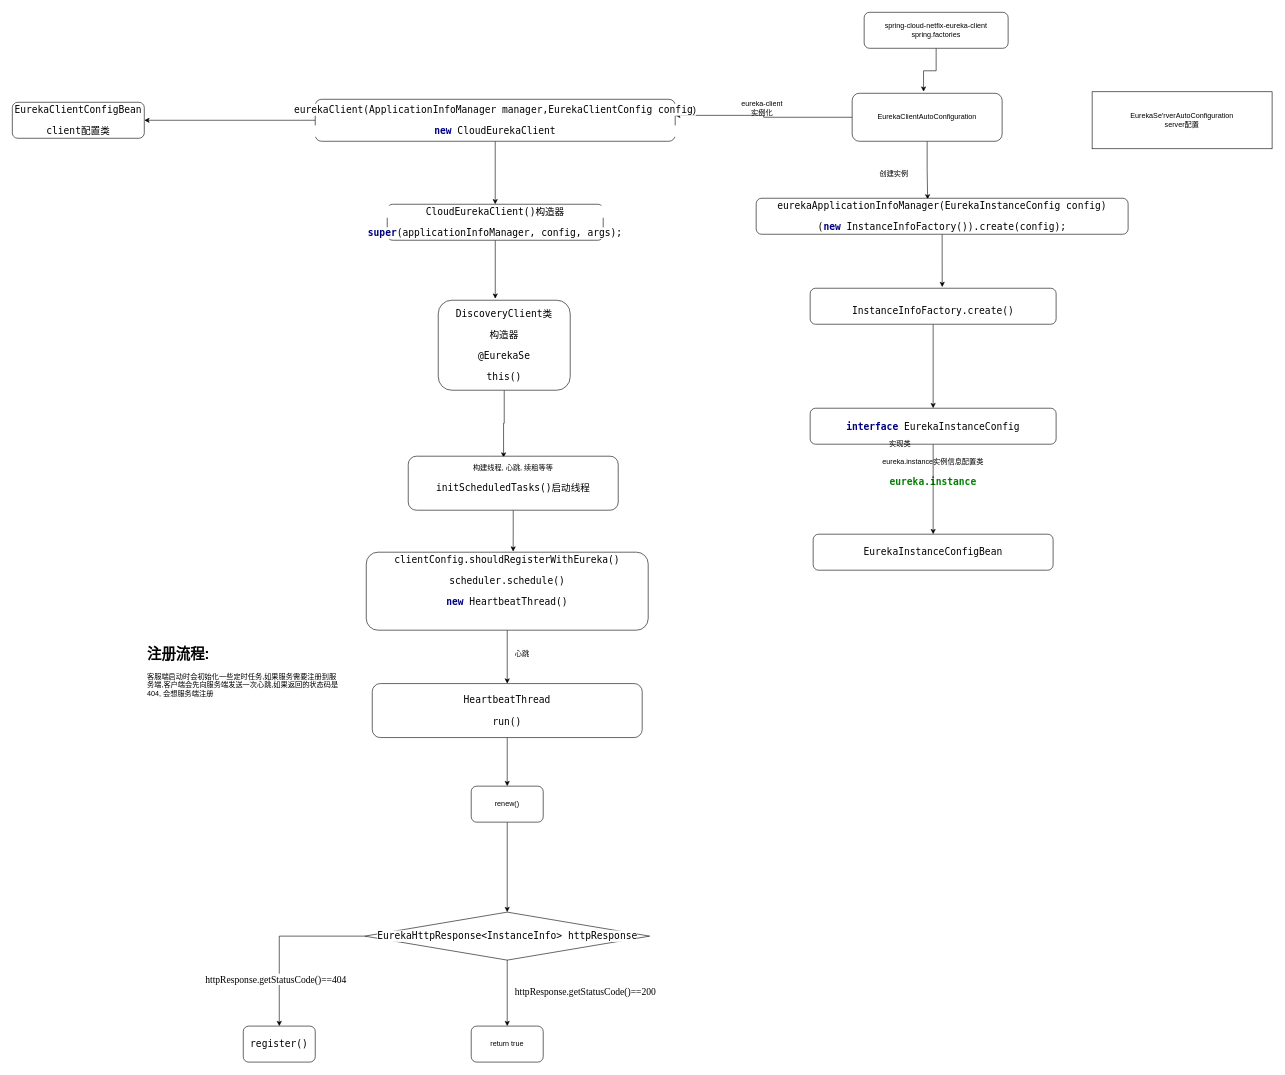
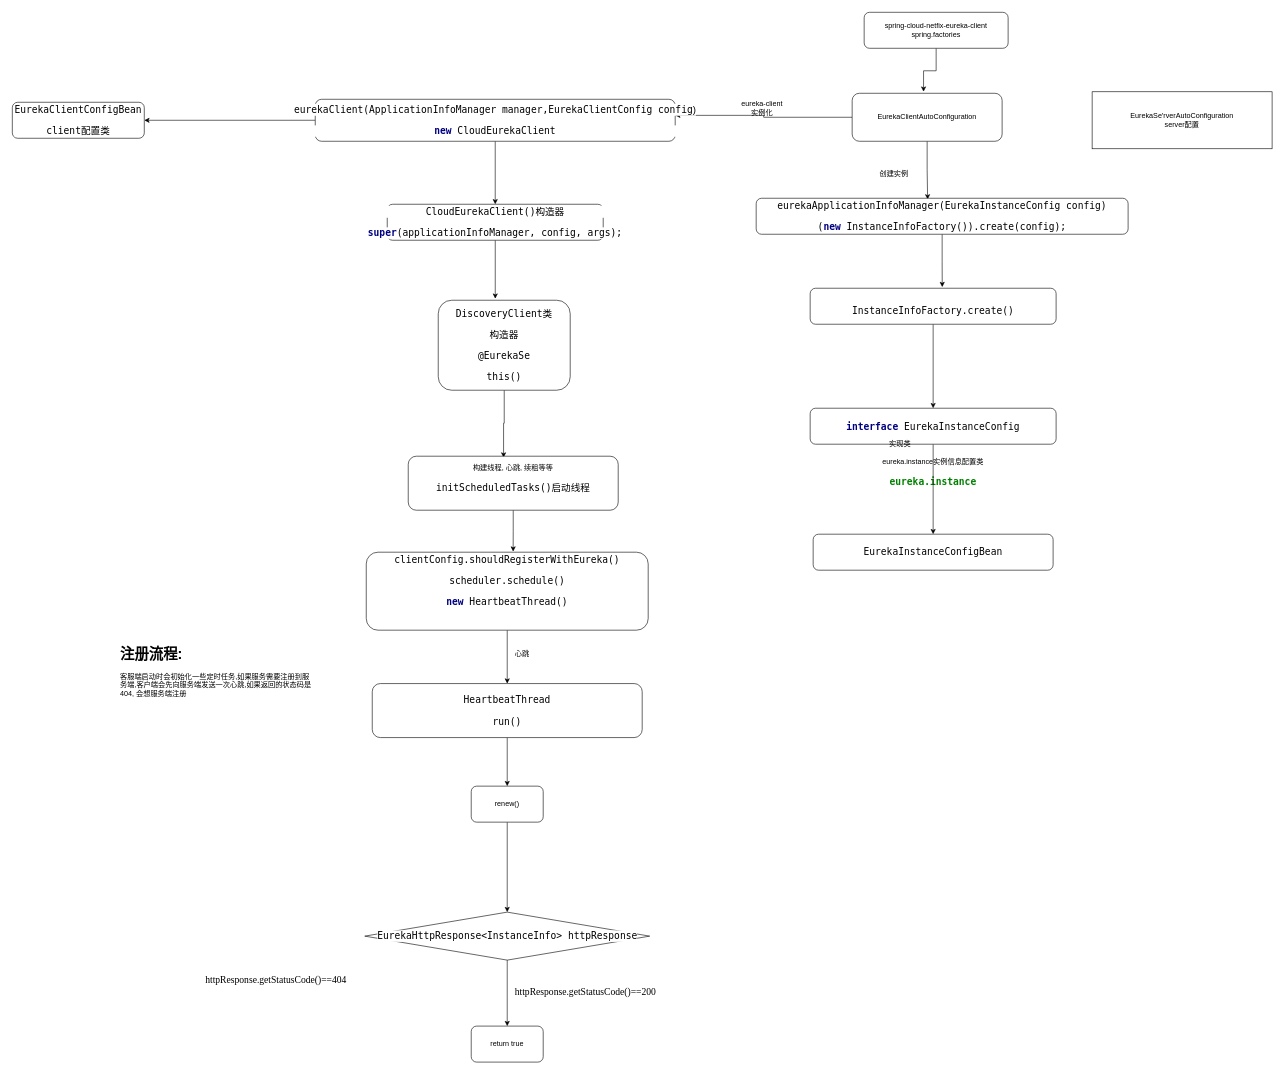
  <mxCell id="0" />
  <mxCell id="1" parent="0" />
  <mxCell id="2" style="edgeStyle=orthogonalEdgeStyle;rounded=0;orthogonalLoop=1;jettySize=auto;html=1;exitX=0.5;exitY=1;exitDx=0;exitDy=0;entryX=0.476;entryY=-0.033;entryDx=0;entryDy=0;entryPerimeter=0;" parent="1" source="3" target="6" edge="1"><mxGeometry relative="1" as="geometry" /></mxCell>
  <mxCell id="3" value="spring-cloud-netfix-eureka-client&lt;br&gt;spring.factories" style="rounded=1;whiteSpace=wrap;html=1;" parent="1" vertex="1"><mxGeometry x="1440" y="20" width="240" height="60" as="geometry" /></mxCell>
  <mxCell id="4" style="edgeStyle=orthogonalEdgeStyle;rounded=0;orthogonalLoop=1;jettySize=auto;html=1;entryX=0.461;entryY=0.033;entryDx=0;entryDy=0;entryPerimeter=0;" parent="1" source="6" target="8" edge="1"><mxGeometry relative="1" as="geometry" /></mxCell>
  <mxCell id="5" style="edgeStyle=orthogonalEdgeStyle;rounded=0;orthogonalLoop=1;jettySize=auto;html=1;exitX=0;exitY=0.5;exitDx=0;exitDy=0;entryX=1;entryY=0.383;entryDx=0;entryDy=0;entryPerimeter=0;" parent="1" source="6" target="17" edge="1"><mxGeometry relative="1" as="geometry" /></mxCell>
  <mxCell id="6" value="EurekaClientAutoConfiguration" style="rounded=1;whiteSpace=wrap;html=1;" parent="1" vertex="1"><mxGeometry x="1420" y="155" width="250" height="80" as="geometry" /></mxCell>
  <mxCell id="7" style="edgeStyle=orthogonalEdgeStyle;rounded=0;orthogonalLoop=1;jettySize=auto;html=1;exitX=0.5;exitY=1;exitDx=0;exitDy=0;entryX=0.537;entryY=-0.033;entryDx=0;entryDy=0;entryPerimeter=0;" parent="1" source="8" target="11" edge="1"><mxGeometry relative="1" as="geometry" /></mxCell>
  <mxCell id="8" value="&lt;pre style=&quot;background-color: rgb(255 , 255 , 255) ; font-size: 12pt&quot;&gt;eurekaApplicationInfoManager(EurekaInstanceConfig config)&lt;/pre&gt;&lt;pre style=&quot;background-color: rgb(255 , 255 , 255) ; font-size: 12pt&quot;&gt;&lt;pre style=&quot;font-size: 12pt&quot;&gt;(&lt;span style=&quot;color: #000080 ; font-weight: bold&quot;&gt;new &lt;/span&gt;InstanceInfoFactory()).create(config);&lt;/pre&gt;&lt;/pre&gt;" style="rounded=1;whiteSpace=wrap;html=1;" parent="1" vertex="1"><mxGeometry x="1260" y="330" width="620" height="60" as="geometry" /></mxCell>
  <mxCell id="9" value="创建实例" style="text;html=1;strokeColor=none;fillColor=none;align=center;verticalAlign=middle;whiteSpace=wrap;rounded=0;" parent="1" vertex="1"><mxGeometry x="1460" y="280" width="60" height="20" as="geometry" /></mxCell>
  <mxCell id="10" style="edgeStyle=orthogonalEdgeStyle;rounded=0;orthogonalLoop=1;jettySize=auto;html=1;exitX=0.5;exitY=1;exitDx=0;exitDy=0;" parent="1" source="11" target="30" edge="1"><mxGeometry relative="1" as="geometry" /></mxCell>
  <mxCell id="11" value="&lt;br&gt;&lt;br&gt;&lt;pre style=&quot;color: rgb(0 , 0 , 0) ; font-size: 12pt ; font-style: normal ; font-weight: 400 ; letter-spacing: normal ; text-align: center ; text-indent: 0px ; text-transform: none ; word-spacing: 0px&quot;&gt;InstanceInfoFactory.create()&lt;/pre&gt;&lt;br&gt;" style="rounded=1;whiteSpace=wrap;html=1;" parent="1" vertex="1"><mxGeometry x="1350" y="480" width="410" height="60" as="geometry" /></mxCell>
  <mxCell id="12" value="&lt;pre style=&quot;background-color: rgb(255 , 255 , 255) ; font-size: 12pt&quot;&gt;EurekaInstanceConfigBean&lt;/pre&gt;" style="rounded=1;whiteSpace=wrap;html=1;" parent="1" vertex="1"><mxGeometry x="1355" y="890" width="400" height="60" as="geometry" /></mxCell>
  <mxCell id="13" value="eureka.instance实例信息配置类&lt;br&gt;&lt;pre style=&quot;background-color: rgb(255 , 255 , 255) ; font-size: 12pt&quot;&gt;&lt;span style=&quot;color: #008000 ; font-weight: bold&quot;&gt;eureka.instance&lt;/span&gt;&lt;/pre&gt;" style="text;html=1;strokeColor=none;fillColor=none;align=center;verticalAlign=middle;whiteSpace=wrap;rounded=0;" parent="1" vertex="1"><mxGeometry x="1460" y="760" width="190" height="70" as="geometry" /></mxCell>
  <mxCell id="14" value="&lt;span&gt;EurekaSe'rverAutoConfiguration&lt;br&gt;server配置&lt;br&gt;&lt;/span&gt;" style="rounded=0;whiteSpace=wrap;html=1;" parent="1" vertex="1"><mxGeometry x="1820" y="152.5" width="300" height="95" as="geometry" /></mxCell>
  <mxCell id="15" style="edgeStyle=orthogonalEdgeStyle;rounded=0;orthogonalLoop=1;jettySize=auto;html=1;entryX=0.5;entryY=0;entryDx=0;entryDy=0;" parent="1" source="17" target="20" edge="1"><mxGeometry relative="1" as="geometry" /></mxCell>
  <mxCell id="16" style="edgeStyle=orthogonalEdgeStyle;rounded=0;orthogonalLoop=1;jettySize=auto;html=1;exitX=0;exitY=0.5;exitDx=0;exitDy=0;entryX=1;entryY=0.5;entryDx=0;entryDy=0;" parent="1" source="17" target="32" edge="1"><mxGeometry relative="1" as="geometry" /></mxCell>
  <mxCell id="17" value="&lt;pre style=&quot;background-color: rgb(255 , 255 , 255) ; font-size: 12pt&quot;&gt;eurekaClient(ApplicationInfoManager manager,EurekaClientConfig config&lt;span style=&quot;font-size: 12pt ; font-family: &amp;#34;helvetica&amp;#34; ; white-space: normal&quot;&gt;)&lt;/span&gt;&lt;/pre&gt;&lt;pre style=&quot;background-color: rgb(255 , 255 , 255) ; font-size: 12pt&quot;&gt;&lt;pre style=&quot;font-size: 12pt&quot;&gt;&lt;span style=&quot;color: #000080 ; font-weight: bold&quot;&gt;new &lt;/span&gt;CloudEurekaClient&lt;/pre&gt;&lt;/pre&gt;" style="rounded=1;whiteSpace=wrap;html=1;" parent="1" vertex="1"><mxGeometry x="525" y="165" width="600" height="70" as="geometry" /></mxCell>
  <mxCell id="18" value="eureka-client实例化" style="text;html=1;strokeColor=none;fillColor=none;align=center;verticalAlign=middle;whiteSpace=wrap;rounded=0;" parent="1" vertex="1"><mxGeometry x="1230" y="170" width="80" height="20" as="geometry" /></mxCell>
  <mxCell id="19" style="edgeStyle=orthogonalEdgeStyle;rounded=0;orthogonalLoop=1;jettySize=auto;html=1;entryX=0.432;entryY=-0.017;entryDx=0;entryDy=0;entryPerimeter=0;" parent="1" source="20" target="22" edge="1"><mxGeometry relative="1" as="geometry" /></mxCell>
  <mxCell id="20" value="&lt;pre style=&quot;background-color: rgb(255 , 255 , 255) ; font-size: 12pt&quot;&gt;CloudEurekaClient()构造器&lt;/pre&gt;&lt;pre style=&quot;background-color: rgb(255 , 255 , 255) ; font-size: 12pt&quot;&gt;&lt;pre style=&quot;font-size: 12pt&quot;&gt;&lt;span style=&quot;color: #000080 ; font-weight: bold&quot;&gt;super&lt;/span&gt;(applicationInfoManager, config, args);&lt;/pre&gt;&lt;/pre&gt;" style="rounded=1;whiteSpace=wrap;html=1;" parent="1" vertex="1"><mxGeometry x="645" y="340" width="360" height="60" as="geometry" /></mxCell>
  <mxCell id="21" style="edgeStyle=orthogonalEdgeStyle;rounded=0;orthogonalLoop=1;jettySize=auto;html=1;exitX=0.5;exitY=1;exitDx=0;exitDy=0;entryX=0.454;entryY=0.025;entryDx=0;entryDy=0;entryPerimeter=0;" parent="1" source="22" target="24" edge="1"><mxGeometry relative="1" as="geometry" /></mxCell>
  <mxCell id="22" value="&lt;pre style=&quot;background-color: rgb(255 , 255 , 255) ; font-size: 12pt&quot;&gt;DiscoveryClient类&lt;/pre&gt;&lt;pre style=&quot;background-color: rgb(255 , 255 , 255) ; font-size: 12pt&quot;&gt;构造器&lt;/pre&gt;&lt;pre style=&quot;background-color: rgb(255 , 255 , 255) ; font-size: 12pt&quot;&gt;&lt;pre style=&quot;font-size: 12pt&quot;&gt;@EurekaSe&lt;/pre&gt;&lt;/pre&gt;&lt;pre style=&quot;background-color: rgb(255 , 255 , 255) ; font-size: 12pt&quot;&gt;this()&lt;/pre&gt;" style="rounded=1;whiteSpace=wrap;html=1;" parent="1" vertex="1"><mxGeometry x="730" y="500" width="220" height="150" as="geometry" /></mxCell>
  <mxCell id="23" style="edgeStyle=orthogonalEdgeStyle;rounded=0;orthogonalLoop=1;jettySize=auto;html=1;entryX=0.521;entryY=-0.008;entryDx=0;entryDy=0;entryPerimeter=0;" parent="1" source="24" target="26" edge="1"><mxGeometry relative="1" as="geometry" /></mxCell>
  <mxCell id="24" value="构建线程, 心跳, 续租等等&lt;br&gt;&lt;pre style=&quot;background-color: rgb(255 , 255 , 255) ; font-size: 12pt&quot;&gt;initScheduledTasks()启动线程&lt;/pre&gt;" style="rounded=1;whiteSpace=wrap;html=1;" parent="1" vertex="1"><mxGeometry x="680" y="760" width="350" height="90" as="geometry" /></mxCell>
  <mxCell id="25" style="edgeStyle=orthogonalEdgeStyle;rounded=0;orthogonalLoop=1;jettySize=auto;html=1;exitX=0.5;exitY=1;exitDx=0;exitDy=0;entryX=0.5;entryY=0;entryDx=0;entryDy=0;" parent="1" source="26" target="28" edge="1"><mxGeometry relative="1" as="geometry"><Array as="points"><mxPoint x="845" y="1130" /></Array></mxGeometry></mxCell>
  <mxCell id="26" value="&lt;pre style=&quot;background-color: rgb(255 , 255 , 255) ; font-size: 12pt&quot;&gt;clientConfig.shouldRegisterWithEureka()&lt;/pre&gt;&lt;pre style=&quot;background-color: rgb(255 , 255 , 255) ; font-size: 12pt&quot;&gt;&lt;pre style=&quot;font-size: 12pt&quot;&gt;scheduler.schedule()&lt;/pre&gt;&lt;pre style=&quot;font-size: 12pt&quot;&gt;&lt;pre style=&quot;font-size: 12pt&quot;&gt;&lt;span style=&quot;color: #000080 ; font-weight: bold&quot;&gt;new &lt;/span&gt;HeartbeatThread()&lt;/pre&gt;&lt;/pre&gt;&lt;pre style=&quot;font-size: 12pt&quot;&gt;&lt;br&gt;&lt;/pre&gt;&lt;/pre&gt;" style="rounded=1;whiteSpace=wrap;html=1;" parent="1" vertex="1"><mxGeometry x="610" y="920" width="470" height="130" as="geometry" /></mxCell>
  <mxCell id="27" style="edgeStyle=orthogonalEdgeStyle;rounded=0;orthogonalLoop=1;jettySize=auto;html=1;entryX=0.5;entryY=0;entryDx=0;entryDy=0;" edge="1" parent="1" source="28" target="36"><mxGeometry relative="1" as="geometry" /></mxCell>
  <mxCell id="28" value="&lt;pre style=&quot;background-color: rgb(255 , 255 , 255) ; font-size: 12pt&quot;&gt;HeartbeatThread&lt;/pre&gt;&lt;pre style=&quot;background-color: rgb(255 , 255 , 255) ; font-size: 12pt&quot;&gt;run()&lt;/pre&gt;" style="rounded=1;whiteSpace=wrap;html=1;" parent="1" vertex="1"><mxGeometry x="620" y="1139" width="450" height="90" as="geometry" /></mxCell>
  <mxCell id="29" style="edgeStyle=orthogonalEdgeStyle;rounded=0;orthogonalLoop=1;jettySize=auto;html=1;exitX=0.5;exitY=1;exitDx=0;exitDy=0;entryX=0.5;entryY=0;entryDx=0;entryDy=0;" parent="1" source="30" edge="1" target="12"><mxGeometry relative="1" as="geometry"><mxPoint x="1465" y="850" as="targetPoint" /></mxGeometry></mxCell>
  <mxCell id="30" value="&lt;pre style=&quot;background-color: rgb(255 , 255 , 255) ; font-size: 12pt&quot;&gt;&lt;span style=&quot;color: #000080 ; font-weight: bold&quot;&gt;interface &lt;/span&gt;EurekaInstanceConfig&lt;/pre&gt;" style="rounded=1;whiteSpace=wrap;html=1;" parent="1" vertex="1"><mxGeometry x="1350" y="680" width="410" height="60" as="geometry" /></mxCell>
  <mxCell id="31" value="实现类" style="text;html=1;strokeColor=none;fillColor=none;align=center;verticalAlign=middle;whiteSpace=wrap;rounded=0;" parent="1" vertex="1"><mxGeometry x="1480" y="730" width="40" height="20" as="geometry" /></mxCell>
  <mxCell id="32" value="&lt;pre style=&quot;background-color: rgb(255 , 255 , 255) ; font-size: 12pt&quot;&gt;EurekaClientConfigBean&lt;/pre&gt;&lt;pre style=&quot;background-color: rgb(255 , 255 , 255) ; font-size: 12pt&quot;&gt;client配置类&lt;/pre&gt;" style="rounded=1;whiteSpace=wrap;html=1;" parent="1" vertex="1"><mxGeometry x="20" y="170" width="220" height="60" as="geometry" /></mxCell>
  <mxCell id="33" value="心跳" style="text;html=1;strokeColor=none;fillColor=none;align=center;verticalAlign=middle;whiteSpace=wrap;rounded=0;" parent="1" vertex="1"><mxGeometry x="850" y="1080" width="40" height="20" as="geometry" /></mxCell>
- <mxCell id="34" value="&lt;h1&gt;注册流程:&lt;/h1&gt;&lt;p&gt;客服端启动时会初始化一些定时任务,如果服务需要注册到服务端,客户端会先向服务端发送一次心跳,如果返回的状态码是404, 会想服务端注册&lt;/p&gt;" style="text;html=1;strokeColor=none;fillColor=none;spacing=5;spacingTop=-20;whiteSpace=wrap;overflow=hidden;rounded=0;" vertex="1" parent="1"><mxGeometry x="240" y="1070" width="330" height="120" as="geometry" /></mxCell>
+ <mxCell id="34" value="&lt;h1&gt;注册流程:&lt;/h1&gt;&lt;p&gt;客服端启动时会初始化一些定时任务,如果服务需要注册到服务端,客户端会先向服务端发送一次心跳,如果返回的状态码是404, 会想服务端注册&lt;/p&gt;" style="text;html=1;strokeColor=none;fillColor=none;spacing=5;spacingTop=-20;whiteSpace=wrap;overflow=hidden;rounded=0;" vertex="1" parent="1"><mxGeometry x="195" y="1070" width="330" height="120" as="geometry" /></mxCell>
  <mxCell id="35" style="edgeStyle=orthogonalEdgeStyle;rounded=0;orthogonalLoop=1;jettySize=auto;html=1;exitX=0.5;exitY=1;exitDx=0;exitDy=0;entryX=0.5;entryY=0;entryDx=0;entryDy=0;" edge="1" parent="1" source="36" target="39"><mxGeometry relative="1" as="geometry" /></mxCell>
  <mxCell id="36" value="renew()" style="rounded=1;whiteSpace=wrap;html=1;" vertex="1" parent="1"><mxGeometry x="785" y="1310" width="120" height="60" as="geometry" /></mxCell>
  <mxCell id="37" style="edgeStyle=orthogonalEdgeStyle;rounded=0;orthogonalLoop=1;jettySize=auto;html=1;" edge="1" parent="1" source="39"><mxGeometry relative="1" as="geometry"><mxPoint x="845" y="1710" as="targetPoint" /></mxGeometry></mxCell>
- <mxCell id="38" style="edgeStyle=orthogonalEdgeStyle;rounded=0;orthogonalLoop=1;jettySize=auto;html=1;entryX=0.5;entryY=0;entryDx=0;entryDy=0;" edge="1" parent="1" source="39" target="41"><mxGeometry relative="1" as="geometry" /></mxCell>
  <mxCell id="39" value="&lt;pre style=&quot;background-color: rgb(255 , 255 , 255) ; font-size: 12pt&quot;&gt;EurekaHttpResponse&amp;lt;InstanceInfo&amp;gt; httpResponse&lt;/pre&gt;" style="rhombus;whiteSpace=wrap;html=1;" vertex="1" parent="1"><mxGeometry x="607.5" y="1520" width="475" height="80" as="geometry" /></mxCell>
  <mxCell id="40" value="return true" style="rounded=1;whiteSpace=wrap;html=1;" vertex="1" parent="1"><mxGeometry x="785" y="1710" width="120" height="60" as="geometry" /></mxCell>
- <mxCell id="41" value="&lt;pre style=&quot;background-color: rgb(255 , 255 , 255) ; font-size: 12pt&quot;&gt;register()&lt;/pre&gt;" style="rounded=1;whiteSpace=wrap;html=1;" vertex="1" parent="1"><mxGeometry x="405" y="1710" width="120" height="60" as="geometry" /></mxCell>
  <mxCell id="42" value="&lt;pre style=&quot;background-color: #ffffff ; color: #000000 ; font-family: &amp;#34;宋体&amp;#34; ; font-size: 12.0pt&quot;&gt;httpResponse.getStatusCode()==200&lt;/pre&gt;" style="text;whiteSpace=wrap;html=1;" vertex="1" parent="1"><mxGeometry x="856" y="1620" width="270" height="60" as="geometry" /></mxCell>
  <mxCell id="43" value="&lt;pre style=&quot;background-color: #ffffff ; color: #000000 ; font-family: &amp;#34;宋体&amp;#34; ; font-size: 12.0pt&quot;&gt;httpResponse.getStatusCode()==404&lt;/pre&gt;" style="text;whiteSpace=wrap;html=1;" vertex="1" parent="1"><mxGeometry x="340" y="1600" width="270" height="60" as="geometry" /></mxCell>
